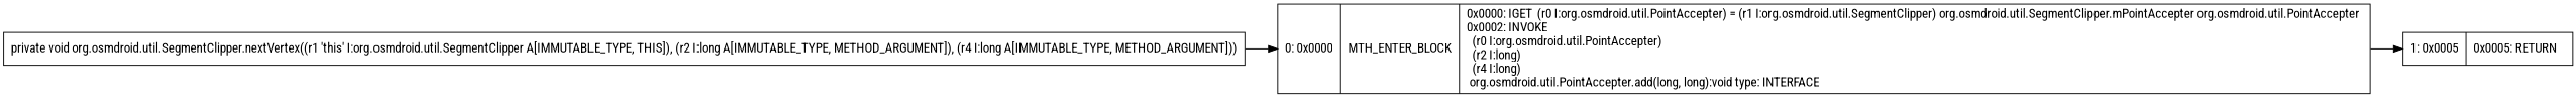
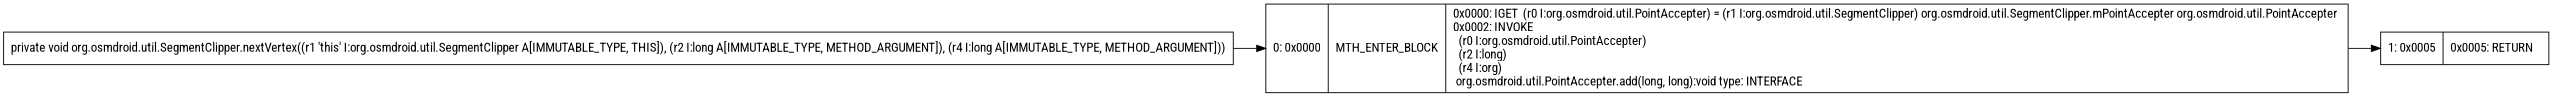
  digraph {
    rankdir=LR
    fontname="Roboto Condensed"
    node [shape=record fontname="Roboto Condensed"]
    edge [fontname="Roboto Condensed"]
-   n1 [label="{0\:\ 0x0000|MTH_ENTER_BLOCK\l|0x0000: IGET  (r0 I:org.osmdroid.util.PointAccepter) = (r1 I:org.osmdroid.util.SegmentClipper) org.osmdroid.util.SegmentClipper.mPointAccepter org.osmdroid.util.PointAccepter \l0x0002: INVOKE  \l  (r0 I:org.osmdroid.util.PointAccepter)\l  (r2 I:long)\l  (r4 I:long)\l org.osmdroid.util.PointAccepter.add(long, long):void type: INTERFACE \l}"]
+   n1 [label="{0\:\ 0x0000|MTH_ENTER_BLOCK\l|0x0000: IGET  (r0 I:org.osmdroid.util.PointAccepter) = (r1 I:org.osmdroid.util.SegmentClipper) org.osmdroid.util.SegmentClipper.mPointAccepter org.osmdroid.util.PointAccepter \l0x0002: INVOKE  \l  (r0 I:org.osmdroid.util.PointAccepter)\l  (r2 I:long)\l  (r4 I:org)\l org.osmdroid.util.PointAccepter.add(long, long):void type: INTERFACE \l}"]
    n2 [label="{1\:\ 0x0005|0x0005: RETURN   \l}"]
    n3 [label="{private void org.osmdroid.util.SegmentClipper.nextVertex((r1 'this' I:org.osmdroid.util.SegmentClipper A[IMMUTABLE_TYPE, THIS]), (r2 I:long A[IMMUTABLE_TYPE, METHOD_ARGUMENT]), (r4 I:long A[IMMUTABLE_TYPE, METHOD_ARGUMENT])) }"]
    n1 -> n2
    n3 -> n1
  }
